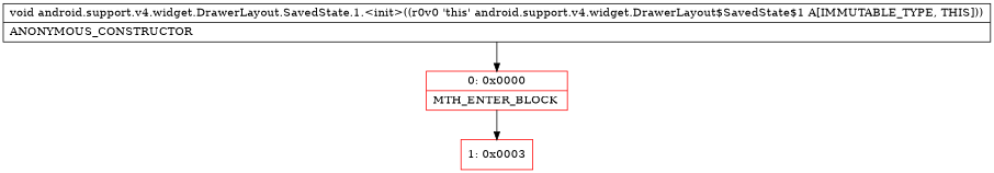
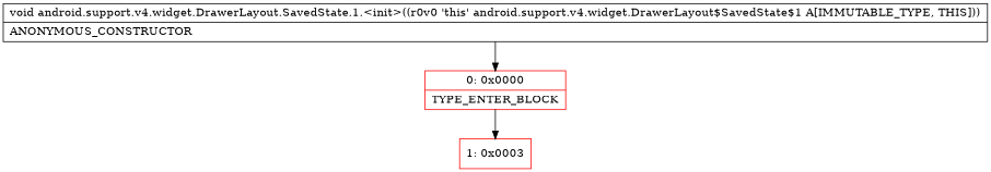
  digraph {
    node [color=red shape=record]
-   n1 [label="{0\:\ 0x0000|MTH_ENTER_BLOCK\l}"]
+   n1 [label="{0\:\ 0x0000|TYPE_ENTER_BLOCK\l}"]
    n2 [label="{1\:\ 0x0003}"]
    n3 [label="{void android.support.v4.widget.DrawerLayout.SavedState.1.\<init\>((r0v0 'this' android.support.v4.widget.DrawerLayout$SavedState$1 A[IMMUTABLE_TYPE, THIS]))  | ANONYMOUS_CONSTRUCTOR\l}" color=""]
    subgraph cluster_1 {
      label="R(0)"
    }
    n1 -> n2
    n3 -> n1
  }
